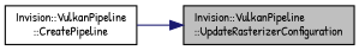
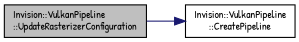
  digraph {
    rankdir=RL
    fontname="Patrick Hand"
    node [color=black fontname="Patrick Hand" fontsize=10 shape=record style=filled]
    n1 [fillcolor=grey75 fontcolor=black height=0.2 label="Invision::VulkanPipeline\l::UpdateRasterizerConfiguration" width=0.4]
    n2 [fillcolor=white height=0.2 label="Invision::VulkanPipeline\l::CreatePipeline" width=0.4]
-   n1 -> n2 [color=midnightblue dir=back fontname="Patrick Hand" fontsize=10 labelfontname=Helvetica labelfontsize=10 style=solid]
+   n2 -> n1 [color=midnightblue dir=back fontname="Patrick Hand" fontsize=10 labelfontname=Helvetica labelfontsize=10 style=solid]
  }
